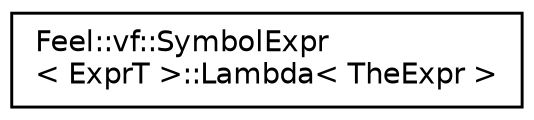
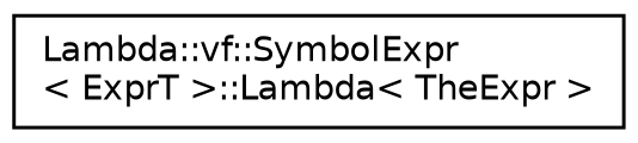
  digraph {
    rankdir=LR
-   n1 [color=black fillcolor=white fontname=Helvetica fontsize=10 height=0.2 label="Feel::vf::SymbolExpr\l\< ExprT \>::Lambda\< TheExpr \>" shape=record style=filled width=0.4]
+   n1 [color=black fillcolor=white fontname=Helvetica fontsize=10 height=0.2 label="Lambda::vf::SymbolExpr\l\< ExprT \>::Lambda\< TheExpr \>" shape=record style=filled width=0.4]
  }
